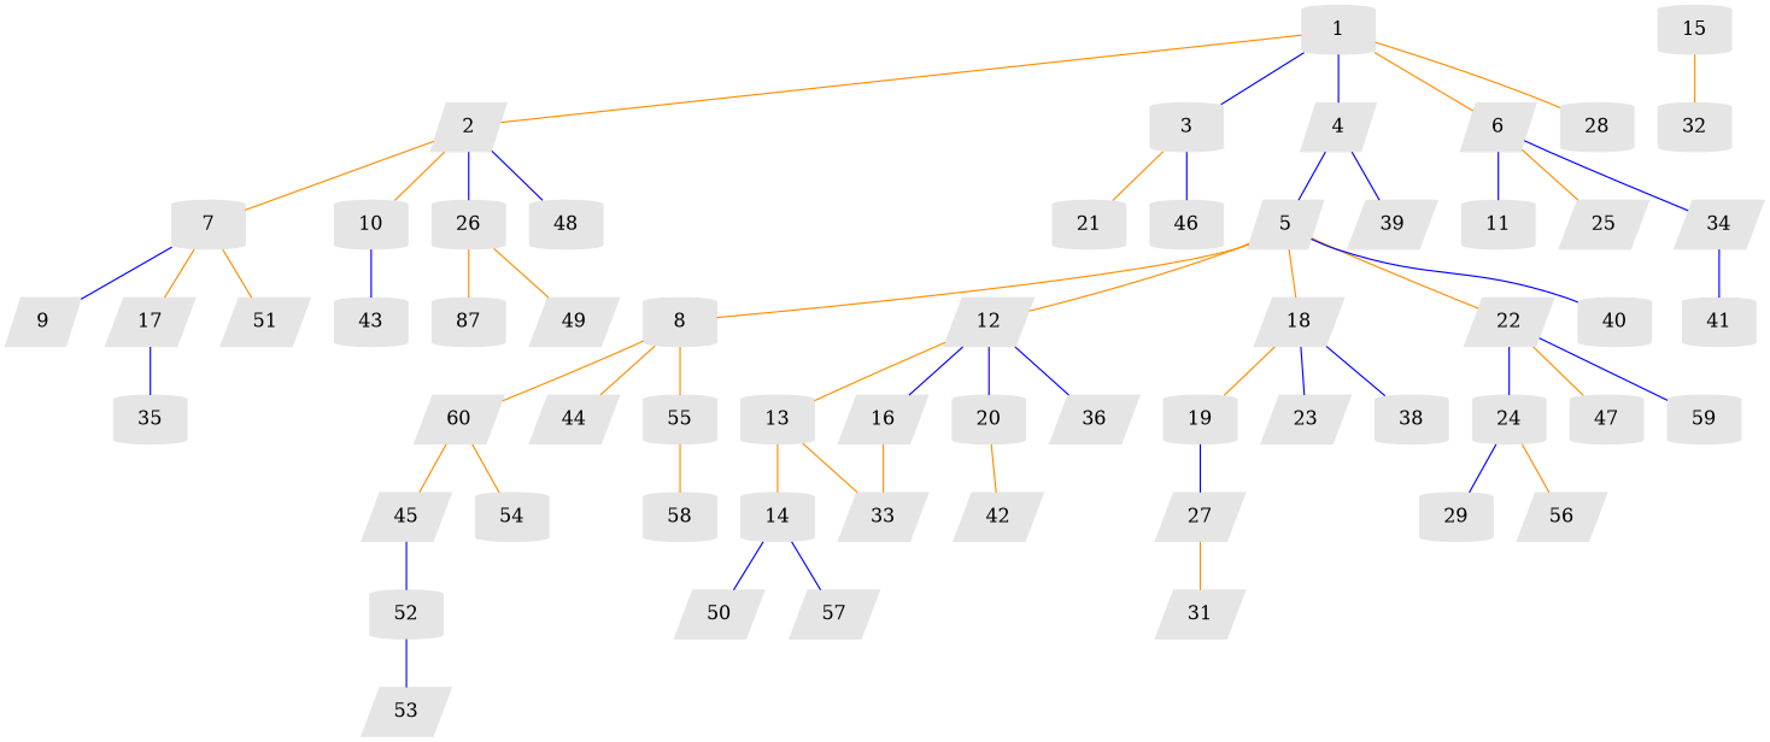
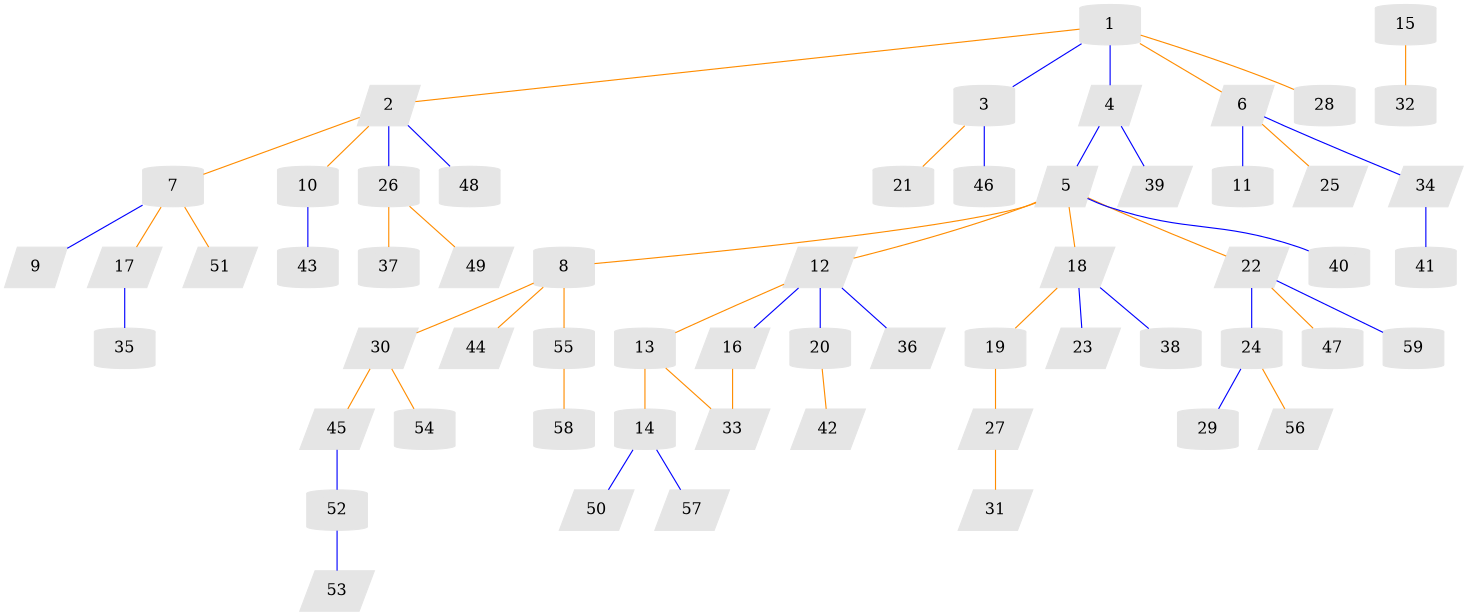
  graph {
    node [color=gray90 shape=cylinder style=filled]
    edge [color=darkorange]
    2 [shape=parallelogram]
    1
    3
    4 [shape=parallelogram]
    6 [shape=parallelogram]
    28
    7
    10
    26
    48
    21
    46
    5 [shape=parallelogram]
    39 [shape=parallelogram]
    11
    25 [shape=parallelogram]
    34 [shape=parallelogram]
    9 [shape=parallelogram]
    17 [shape=parallelogram]
    51 [shape=parallelogram]
    43
-   37 [label=87]
+   37
    49 [shape=parallelogram]
    8
    12 [shape=parallelogram]
    18 [shape=parallelogram]
    22 [shape=parallelogram]
    40
-   30 [shape=parallelogram label=60]
+   30 [shape=parallelogram]
    44 [shape=parallelogram]
    55
    13
    16 [shape=parallelogram]
    20
    36 [shape=parallelogram]
    19
    23 [shape=parallelogram]
    38
    24
    47
    59
    41
    35
    45 [shape=parallelogram]
    54
    58
    14
    33 [shape=parallelogram]
    42 [shape=parallelogram]
    50 [shape=parallelogram]
    57 [shape=parallelogram]
    15
    32
    27 [shape=parallelogram]
    31 [shape=parallelogram]
    29
    56 [shape=parallelogram]
    52
    53 [shape=parallelogram]
    2 -- 7
    2 -- 10
    2 -- 26 [color=blue]
    2 -- 48 [color=blue]
    1 -- 2
    1 -- 3 [color=blue]
    1 -- 4 [color=blue]
    1 -- 6
    1 -- 28
    3 -- 21
    3 -- 46 [color=blue]
    4 -- 5 [color=blue]
    4 -- 39 [color=blue]
    6 -- 11 [color=blue]
    6 -- 25
    6 -- 34 [color=blue]
    7 -- 9 [color=blue]
    7 -- 17
    7 -- 51
    10 -- 43 [color=blue]
    26 -- 37
    26 -- 49
    5 -- 8
    5 -- 12
    5 -- 18
    5 -- 22
    5 -- 40 [color=blue]
    34 -- 41 [color=blue]
    17 -- 35 [color=blue]
    8 -- 30
    8 -- 44
    8 -- 55
    12 -- 13
    12 -- 16 [color=blue]
    12 -- 20 [color=blue]
    12 -- 36 [color=blue]
    18 -- 19
    18 -- 23 [color=blue]
    18 -- 38 [color=blue]
    22 -- 24 [color=blue]
    22 -- 47
    22 -- 59 [color=blue]
    30 -- 45
    30 -- 54
    55 -- 58
    13 -- 14
    13 -- 33
    16 -- 33
    20 -- 42
-   19 -- 27 [color=blue]
+   19 -- 27
    24 -- 29 [color=blue]
    24 -- 56
    45 -- 52 [color=blue]
    14 -- 50 [color=blue]
    14 -- 57 [color=blue]
    15 -- 32
    27 -- 31
    52 -- 53 [color=blue]
  }
